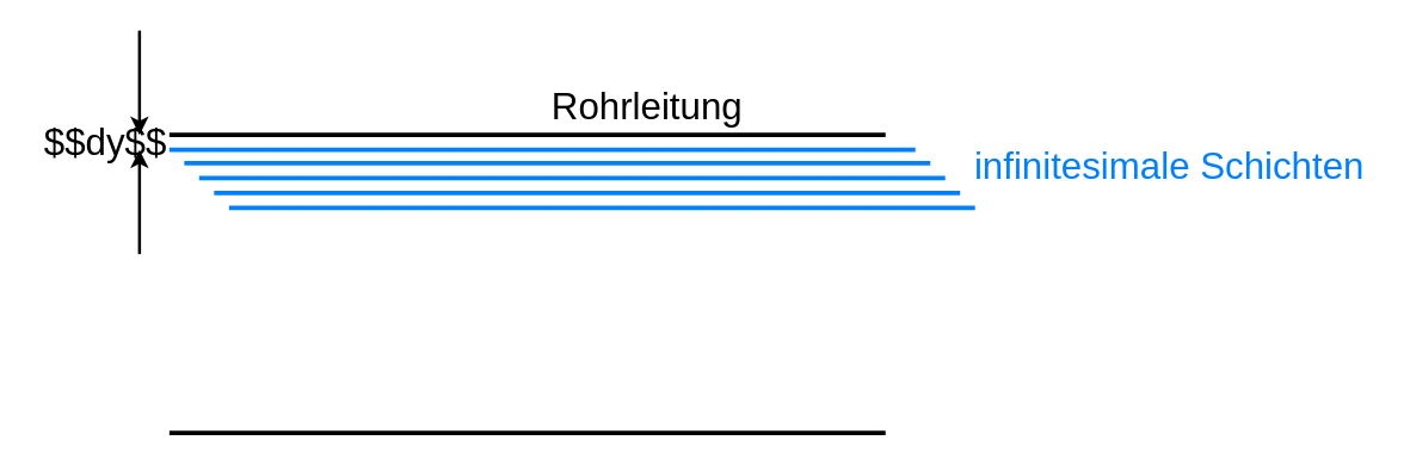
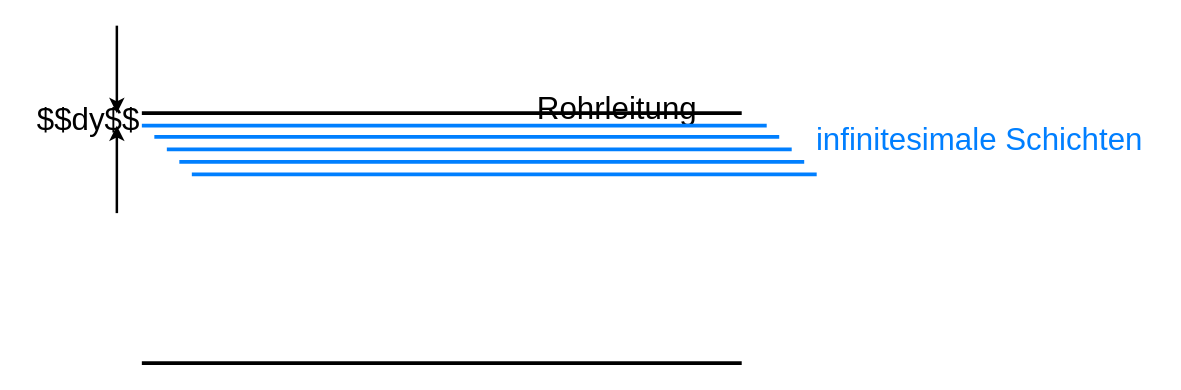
  <mxCell id="0" />
  <mxCell id="1" parent="0" />
  <mxCell id="2" value="" style="endArrow=none;html=1;rounded=0;strokeWidth=3;" edge="1" parent="1"><mxGeometry width="50" height="50" relative="1" as="geometry"><mxPoint x="113" y="90" as="sourcePoint" /><mxPoint x="593" y="90" as="targetPoint" /></mxGeometry></mxCell>
  <mxCell id="3" value="" style="endArrow=none;html=1;rounded=0;strokeWidth=3;" edge="1" parent="1"><mxGeometry width="50" height="50" relative="1" as="geometry"><mxPoint x="113" y="290" as="sourcePoint" /><mxPoint x="593" y="290" as="targetPoint" /></mxGeometry></mxCell>
- <mxCell id="4" value="Rohrleitung" style="text;html=1;resizable=0;autosize=1;align=center;verticalAlign=middle;points=[];fillColor=none;strokeColor=none;rounded=0;fontSize=25;" vertex="1" parent="1"><mxGeometry x="363" y="50" width="140" height="40" as="geometry" /></mxCell>
+ <mxCell id="4" value="Rohrleitung" style="text;html=1;resizable=0;autosize=1;align=center;verticalAlign=middle;points=[];fillColor=none;strokeColor=none;rounded=0;fontSize=25;" vertex="1" parent="1"><mxGeometry x="423" y="65" width="140" height="40" as="geometry" /></mxCell>
  <mxCell id="5" value="" style="endArrow=none;html=1;rounded=0;fontSize=25;strokeWidth=3;fontColor=#007FFF;strokeColor=#007FFF;" edge="1" parent="1"><mxGeometry width="50" height="50" relative="1" as="geometry"><mxPoint x="113" y="100" as="sourcePoint" /><mxPoint x="613" y="100" as="targetPoint" /></mxGeometry></mxCell>
  <mxCell id="6" value="" style="endArrow=none;html=1;rounded=0;fontSize=25;strokeWidth=3;fontColor=#007FFF;strokeColor=#007FFF;" edge="1" parent="1"><mxGeometry width="50" height="50" relative="1" as="geometry"><mxPoint x="123" y="109" as="sourcePoint" /><mxPoint x="623" y="109" as="targetPoint" /></mxGeometry></mxCell>
  <mxCell id="7" value="" style="endArrow=none;html=1;rounded=0;fontSize=25;strokeWidth=3;fontColor=#007FFF;strokeColor=#007FFF;" edge="1" parent="1"><mxGeometry width="50" height="50" relative="1" as="geometry"><mxPoint x="133" y="119" as="sourcePoint" /><mxPoint x="633" y="119" as="targetPoint" /></mxGeometry></mxCell>
  <mxCell id="8" value="" style="endArrow=none;html=1;rounded=0;fontSize=25;strokeWidth=3;fontColor=#007FFF;strokeColor=#007FFF;" edge="1" parent="1"><mxGeometry width="50" height="50" relative="1" as="geometry"><mxPoint x="143" y="129" as="sourcePoint" /><mxPoint x="643" y="129" as="targetPoint" /></mxGeometry></mxCell>
  <mxCell id="9" value="" style="endArrow=none;html=1;rounded=0;fontSize=25;strokeWidth=3;fontColor=#007FFF;strokeColor=#007FFF;" edge="1" parent="1"><mxGeometry width="50" height="50" relative="1" as="geometry"><mxPoint x="153" y="139" as="sourcePoint" /><mxPoint x="653" y="139" as="targetPoint" /></mxGeometry></mxCell>
  <mxCell id="10" value="infinitesimale Schichten" style="text;html=1;resizable=0;autosize=1;align=center;verticalAlign=middle;points=[];fillColor=none;strokeColor=none;rounded=0;fontSize=25;fontColor=#007FFF;" vertex="1" parent="1"><mxGeometry x="643" y="90" width="280" height="40" as="geometry" /></mxCell>
  <mxCell id="11" value="" style="endArrow=classic;html=1;rounded=0;fontSize=25;fontColor=#007FFF;strokeColor=#000000;strokeWidth=2;" edge="1" parent="1"><mxGeometry width="50" height="50" relative="1" as="geometry"><mxPoint x="93" y="170" as="sourcePoint" /><mxPoint x="93" y="100" as="targetPoint" /></mxGeometry></mxCell>
  <mxCell id="12" value="" style="endArrow=classic;html=1;rounded=0;fontSize=25;fontColor=#007FFF;strokeColor=#000000;strokeWidth=2;" edge="1" parent="1"><mxGeometry width="50" height="50" relative="1" as="geometry"><mxPoint x="93" y="20" as="sourcePoint" /><mxPoint x="93" y="90" as="targetPoint" /></mxGeometry></mxCell>
  <mxCell id="13" value="&lt;font color=&quot;#000000&quot;&gt;$$dy$$&lt;/font&gt;" style="text;html=1;resizable=0;autosize=1;align=center;verticalAlign=middle;points=[];fillColor=none;strokeColor=none;rounded=0;fontSize=25;fontColor=#007FFF;" vertex="1" parent="1"><mxGeometry x="20" y="74" width="100" height="40" as="geometry" /></mxCell>
